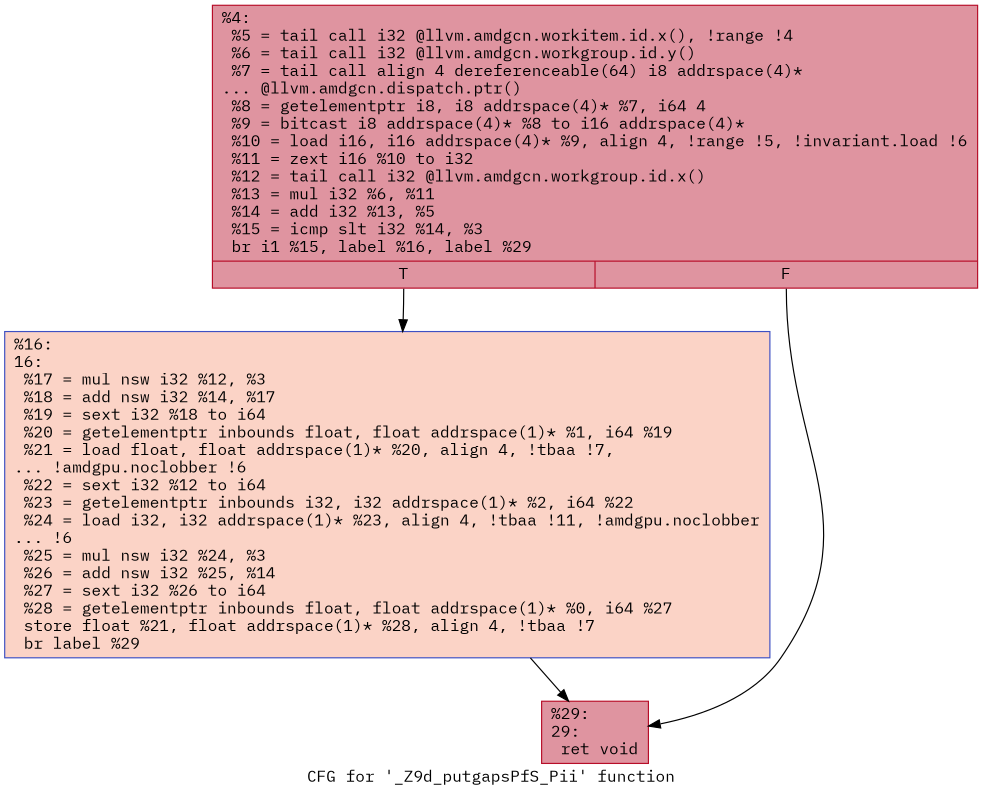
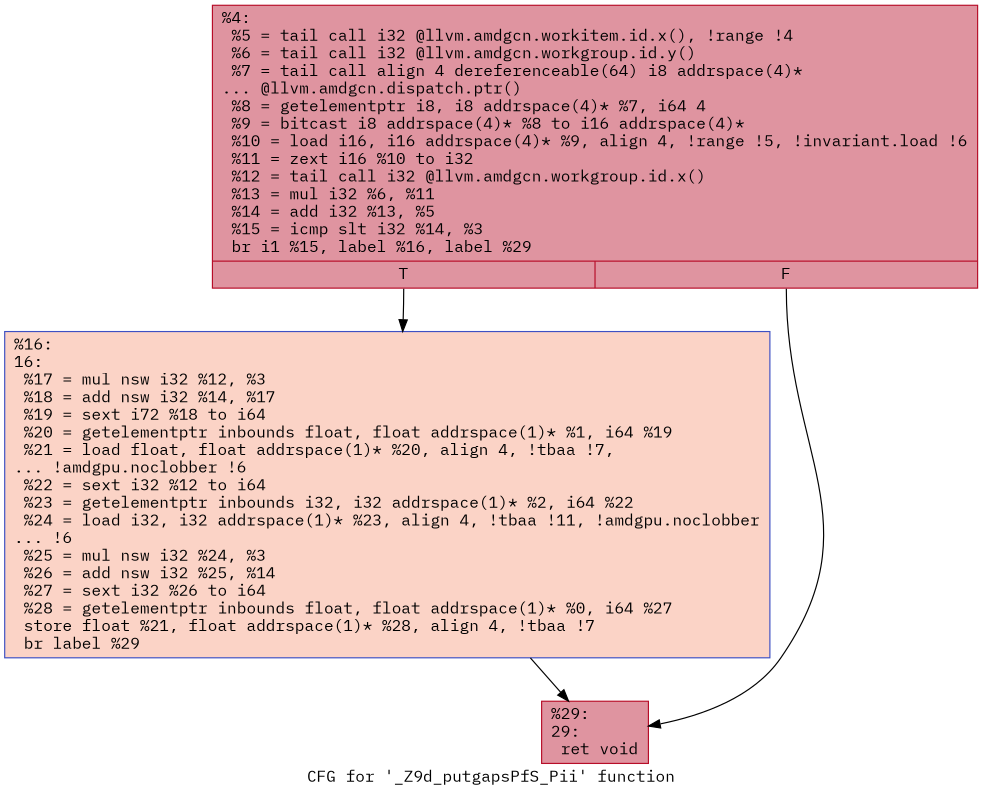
  digraph {
    label="CFG for '_Z9d_putgapsPfS_Pii' function"
    fontname="IBM Plex Mono"
    node [color="#b70d28ff" fillcolor="#b70d2870" shape=record style=filled fontname="IBM Plex Mono"]
    edge [fontname="IBM Plex Mono"]
    n1 [label="{%4:\l  %5 = tail call i32 @llvm.amdgcn.workitem.id.x(), !range !4\l  %6 = tail call i32 @llvm.amdgcn.workgroup.id.y()\l  %7 = tail call align 4 dereferenceable(64) i8 addrspace(4)*\l... @llvm.amdgcn.dispatch.ptr()\l  %8 = getelementptr i8, i8 addrspace(4)* %7, i64 4\l  %9 = bitcast i8 addrspace(4)* %8 to i16 addrspace(4)*\l  %10 = load i16, i16 addrspace(4)* %9, align 4, !range !5, !invariant.load !6\l  %11 = zext i16 %10 to i32\l  %12 = tail call i32 @llvm.amdgcn.workgroup.id.x()\l  %13 = mul i32 %6, %11\l  %14 = add i32 %13, %5\l  %15 = icmp slt i32 %14, %3\l  br i1 %15, label %16, label %29\l|{<s0>T|<s1>F}}"]
-   n2 [color="#3d50c3ff" fillcolor="#f59c7d70" label="{%16:\l16:                                               \l  %17 = mul nsw i32 %12, %3\l  %18 = add nsw i32 %14, %17\l  %19 = sext i32 %18 to i64\l  %20 = getelementptr inbounds float, float addrspace(1)* %1, i64 %19\l  %21 = load float, float addrspace(1)* %20, align 4, !tbaa !7,\l... !amdgpu.noclobber !6\l  %22 = sext i32 %12 to i64\l  %23 = getelementptr inbounds i32, i32 addrspace(1)* %2, i64 %22\l  %24 = load i32, i32 addrspace(1)* %23, align 4, !tbaa !11, !amdgpu.noclobber\l... !6\l  %25 = mul nsw i32 %24, %3\l  %26 = add nsw i32 %25, %14\l  %27 = sext i32 %26 to i64\l  %28 = getelementptr inbounds float, float addrspace(1)* %0, i64 %27\l  store float %21, float addrspace(1)* %28, align 4, !tbaa !7\l  br label %29\l}"]
+   n2 [color="#3d50c3ff" fillcolor="#f59c7d70" label="{%16:\l16:                                               \l  %17 = mul nsw i32 %12, %3\l  %18 = add nsw i32 %14, %17\l  %19 = sext i72 %18 to i64\l  %20 = getelementptr inbounds float, float addrspace(1)* %1, i64 %19\l  %21 = load float, float addrspace(1)* %20, align 4, !tbaa !7,\l... !amdgpu.noclobber !6\l  %22 = sext i32 %12 to i64\l  %23 = getelementptr inbounds i32, i32 addrspace(1)* %2, i64 %22\l  %24 = load i32, i32 addrspace(1)* %23, align 4, !tbaa !11, !amdgpu.noclobber\l... !6\l  %25 = mul nsw i32 %24, %3\l  %26 = add nsw i32 %25, %14\l  %27 = sext i32 %26 to i64\l  %28 = getelementptr inbounds float, float addrspace(1)* %0, i64 %27\l  store float %21, float addrspace(1)* %28, align 4, !tbaa !7\l  br label %29\l}"]
    n3 [label="{%29:\l29:                                               \l  ret void\l}"]
    n1 -> n2 [tailport=s0]
    n1 -> n3 [tailport=s1]
    n2 -> n3
  }
